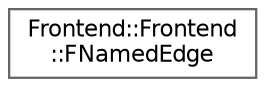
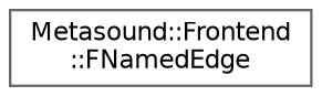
  digraph {
    rankdir=LR
-   n1 [color=grey40 fillcolor=white fontname=Helvetica fontsize=10 height=0.2 label="Frontend::Frontend\l::FNamedEdge" shape=box style=filled width=0.4]
+   n1 [color=grey40 fillcolor=white fontname=Helvetica fontsize=10 height=0.2 label="Metasound::Frontend\l::FNamedEdge" shape=box style=filled width=0.4]
  }
